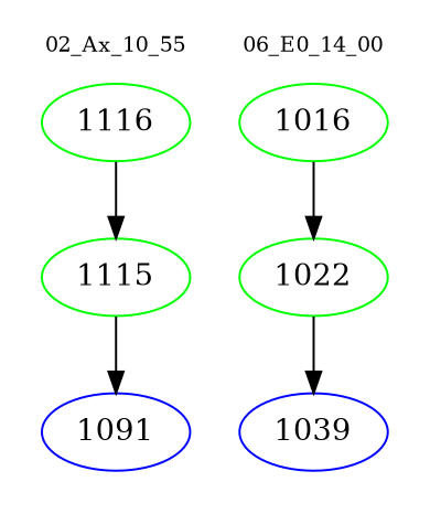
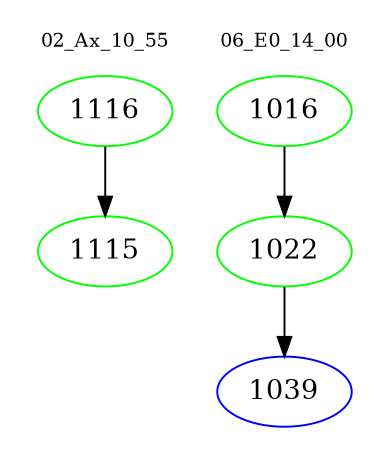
  digraph {
    node [color=green]
    edge [color=black]
    n1 [label=1116]
    n2 [label=1115]
-   n3 [color=blue label=1091]
    n4 [label=1016]
    n5 [label=1022]
    n6 [color=blue label=1039]
    subgraph cluster_1 {
      color=white
      fontsize=10
      label="02_Ax_10_55"
      n1
      n2
-     n3
    }
    subgraph cluster_2 {
      color=white
      fontsize=10
      label="06_E0_14_00"
      n4
      n5
      n6
    }
    n1 -> n2
-   n2 -> n3
    n4 -> n5
    n5 -> n6
  }
